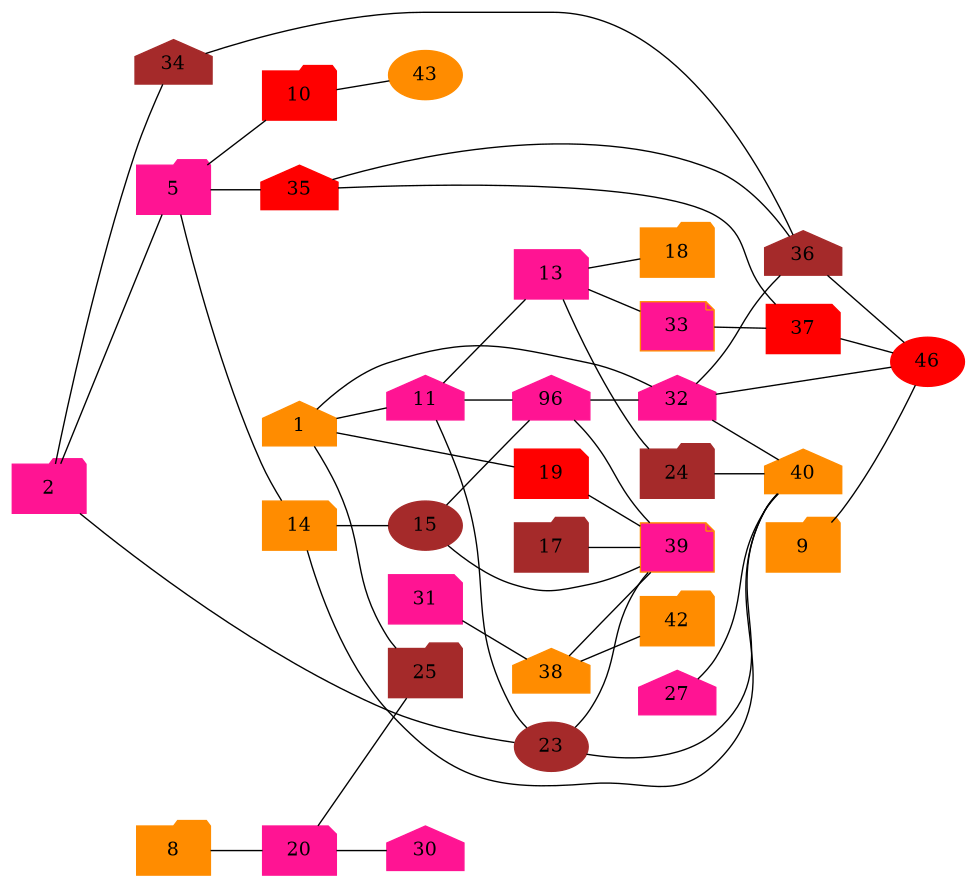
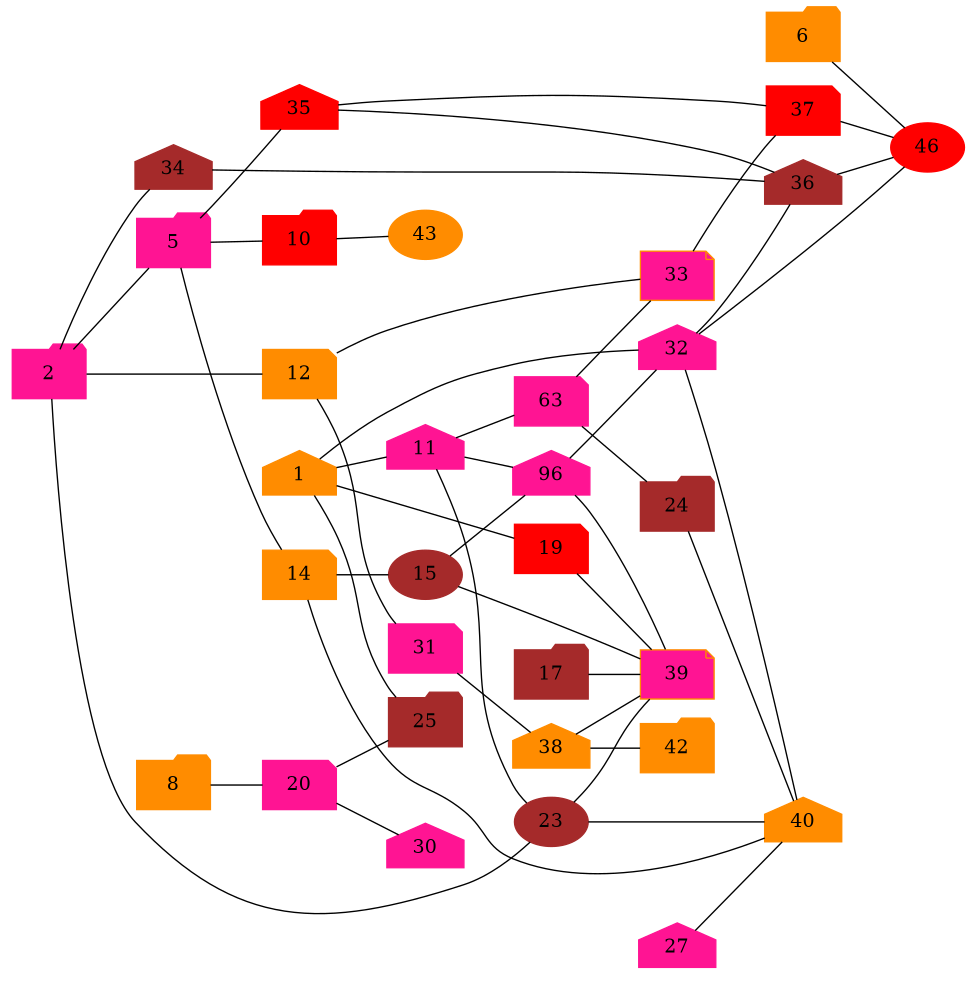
  graph {
    rankdir=LR
    node [color=darkorange shape=house style=filled]
    edge [weight=1.0]
    11 [color=deeppink]
    1
    19 [color=red shape=note]
    25 [color=brown shape=folder]
    32 [color=deeppink]
    23 [color=brown shape=ellipse]
-   13 [color=deeppink shape=note]
+   13 [color=deeppink shape=note label=63]
    n8 [color=deeppink label=96]
    39 [fillcolor=deeppink shape=note]
    46 [color=red shape=ellipse]
    40
    36 [color=brown]
    2 [color=deeppink shape=folder]
    5 [color=deeppink shape=folder]
+   12 [shape=note]
    34 [color=brown]
    10 [color=red shape=folder]
    14 [shape=note]
    35 [color=red]
    31 [color=deeppink shape=note]
    33 [fillcolor=deeppink shape=note]
    43 [shape=ellipse]
    15 [color=brown shape=ellipse]
    30 [color=deeppink]
    37 [color=red shape=note]
-   6 [shape=folder label=9]
+   6 [shape=folder]
    8 [shape=folder]
    20 [color=deeppink shape=note]
-   18 [shape=folder]
    24 [color=brown shape=folder]
    38
    17 [color=brown shape=folder]
    27 [color=deeppink]
    42 [shape=folder]
    11 -- 23
    11 -- 13
    11 -- n8
    1 -- 11
    1 -- 19
    1 -- 25
    1 -- 32
    19 -- 39
    32 -- 46
    32 -- 40
    32 -- 36
    23 -- 39
    23 -- 40
    13 -- 33
-   13 -- 18
    13 -- 24
    n8 -- 32
    n8 -- 39
    36 -- 46 [weight=2.0]
    2 -- 23 [weight=2.0]
    2 -- 5
+   2 -- 12
    2 -- 34
    5 -- 10
    5 -- 14
    5 -- 35 [weight=3.0]
+   12 -- 31
+   12 -- 33
    34 -- 36
    10 -- 43
    14 -- 40
    14 -- 15
    35 -- 36
    35 -- 37
    31 -- 38
    33 -- 37
    15 -- n8
    15 -- 39
    37 -- 46
    6 -- 46 [weight=2.0]
    8 -- 20
    20 -- 25
    20 -- 30
    24 -- 40
    38 -- 39 [weight=2.0]
    38 -- 42
    17 -- 39
    27 -- 40
  }
